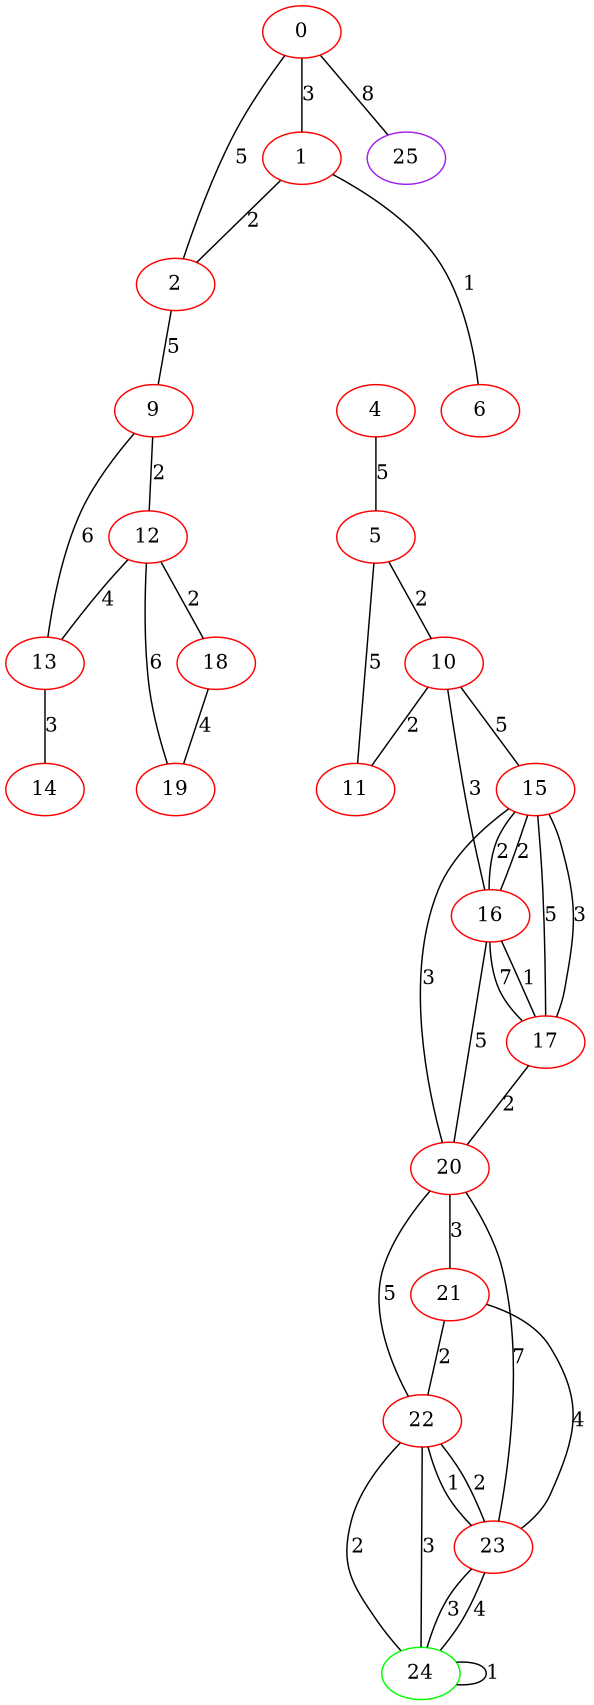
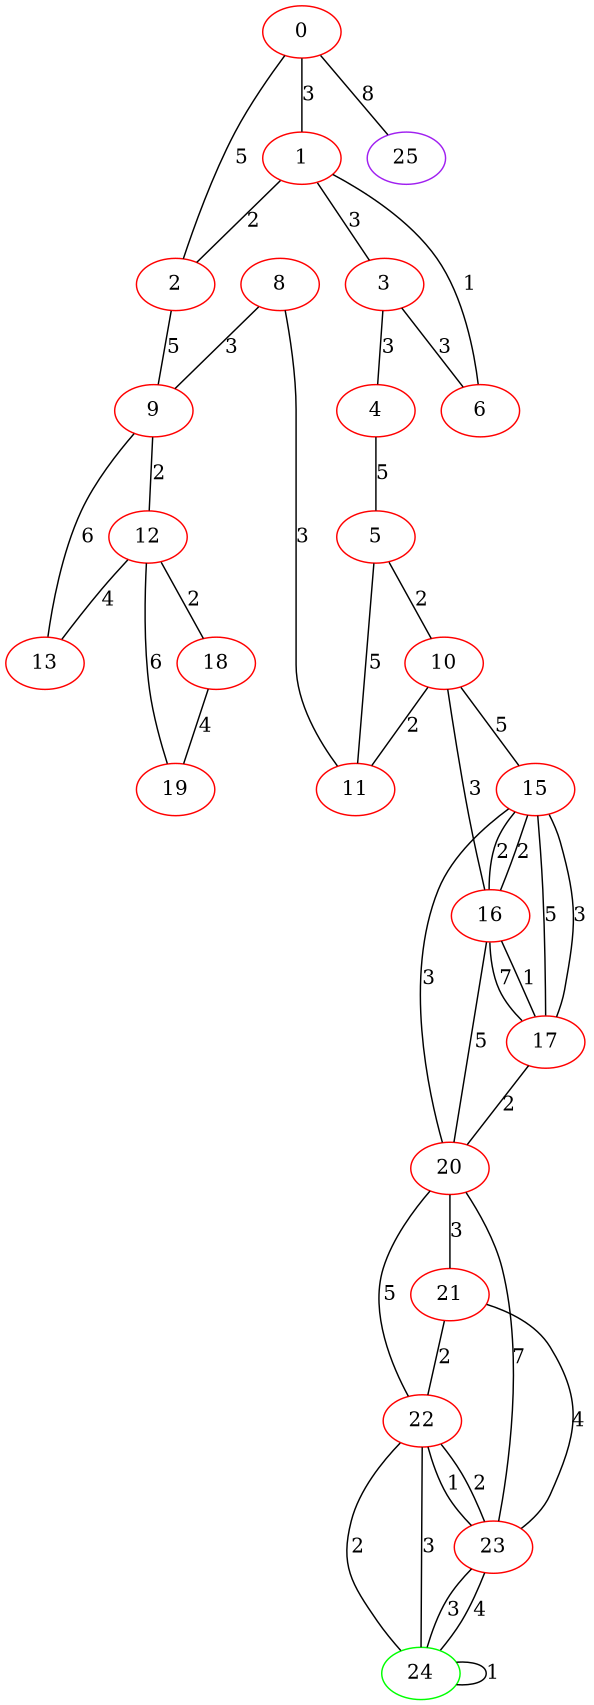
  graph {
    node [color=red weight=1]
    0
    1
    2
    25 [color=purple weight=4]
+   3
    6
    9
    4
+   8
    11
    12
    13
    5
    10
    15
    16
    18
    19
-   14
    17
    20
    21
    22
    23
    24 [color=green weight=2]
    0 -- 1 [label=3]
    0 -- 2 [label=5]
    0 -- 25 [label=8]
    1 -- 2 [label=2]
+   1 -- 3 [label=3]
    1 -- 6 [label=1]
    2 -- 9 [label=5]
+   3 -- 6 [label=3]
+   3 -- 4 [label=3]
    9 -- 12 [label=2]
    9 -- 13 [label=6]
    4 -- 5 [label=5]
+   8 -- 9 [label=3]
+   8 -- 11 [label=3]
    12 -- 13 [label=4]
    12 -- 18 [label=2]
    12 -- 19 [label=6]
-   13 -- 14 [label=3]
    5 -- 11 [label=5]
    5 -- 10 [label=2]
    10 -- 11 [label=2]
    10 -- 15 [label=5]
    10 -- 16 [label=3]
    15 -- 16 [label=2]
    15 -- 16 [label=2]
    15 -- 17 [label=5]
    15 -- 17 [label=3]
    15 -- 20 [label=3]
    16 -- 17 [label=7]
    16 -- 17 [label=1]
    16 -- 20 [label=5]
    18 -- 19 [label=4]
    17 -- 20 [label=2]
    20 -- 21 [label=3]
    20 -- 22 [label=5]
    20 -- 23 [label=7]
    21 -- 22 [label=2]
    21 -- 23 [label=4]
    22 -- 23 [label=1]
    22 -- 23 [label=2]
    22 -- 24 [label=2]
    22 -- 24 [label=3]
    23 -- 24 [label=3]
    23 -- 24 [label=4]
    24 -- 24 [label=1]
  }
